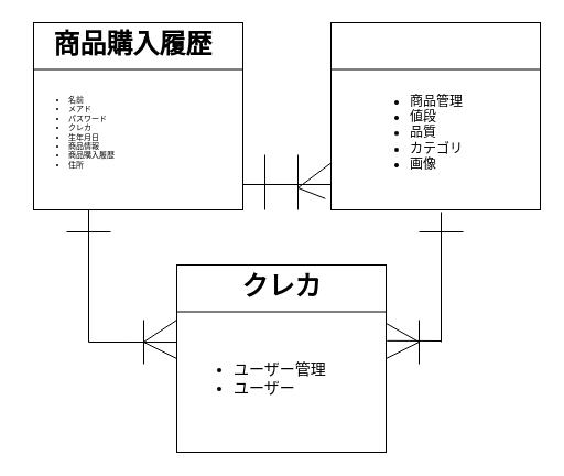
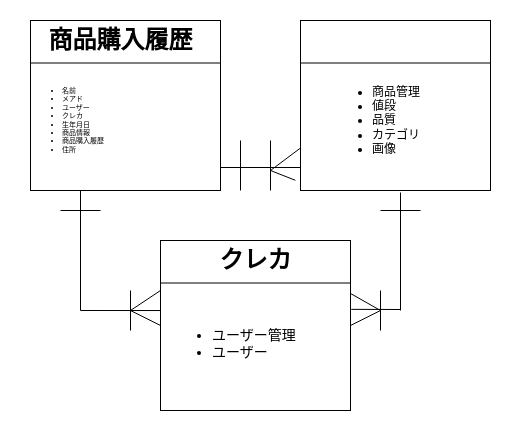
  <mxCell id="0" />
  <mxCell id="1" parent="0" />
  <mxCell id="2" value="" style="rounded=0;whiteSpace=wrap;html=1;" vertex="1" parent="1"><mxGeometry x="30" y="20" width="190" height="170" as="geometry" /></mxCell>
  <mxCell id="3" value="" style="endArrow=none;html=1;entryX=0;entryY=0.25;entryDx=0;entryDy=0;exitX=1;exitY=0.25;exitDx=0;exitDy=0;" edge="1" parent="1" source="2" target="2"><mxGeometry width="50" height="50" relative="1" as="geometry"><mxPoint x="350" y="130" as="sourcePoint" /><mxPoint x="280" y="140" as="targetPoint" /></mxGeometry></mxCell>
  <mxCell id="4" value="" style="rounded=0;whiteSpace=wrap;html=1;" vertex="1" parent="1"><mxGeometry x="300" y="20" width="190" height="170" as="geometry" /></mxCell>
  <mxCell id="5" value="" style="rounded=0;whiteSpace=wrap;html=1;" vertex="1" parent="1"><mxGeometry x="160" y="240" width="190" height="170" as="geometry" /></mxCell>
  <mxCell id="6" value="" style="endArrow=none;html=1;entryX=1;entryY=0.25;entryDx=0;entryDy=0;exitX=0;exitY=0.25;exitDx=0;exitDy=0;" edge="1" parent="1" source="4" target="4"><mxGeometry width="50" height="50" relative="1" as="geometry"><mxPoint x="230" y="190" as="sourcePoint" /><mxPoint x="280" y="140" as="targetPoint" /></mxGeometry></mxCell>
  <mxCell id="7" value="" style="endArrow=none;html=1;exitX=0;exitY=0.25;exitDx=0;exitDy=0;entryX=1;entryY=0.25;entryDx=0;entryDy=0;" edge="1" parent="1" source="5" target="5"><mxGeometry width="50" height="50" relative="1" as="geometry"><mxPoint x="230" y="190" as="sourcePoint" /><mxPoint x="280" y="140" as="targetPoint" /></mxGeometry></mxCell>
  <mxCell id="8" value="商品購入履歴" style="text;strokeColor=none;fillColor=none;html=1;fontSize=24;fontStyle=1;verticalAlign=middle;align=center;" vertex="1" parent="1"><mxGeometry x="70" y="20" width="100" height="40" as="geometry" /></mxCell>
  <mxCell id="9" value="クレカ" style="text;strokeColor=none;fillColor=none;html=1;fontSize=24;fontStyle=1;verticalAlign=middle;align=center;" vertex="1" parent="1"><mxGeometry x="205" y="240" width="100" height="40" as="geometry" /></mxCell>
  <mxCell id="10" value="&lt;ul&gt;&lt;li&gt;商品管理&lt;/li&gt;&lt;li&gt;値段&lt;/li&gt;&lt;li&gt;品質&lt;/li&gt;&lt;li&gt;カテゴリ&lt;/li&gt;&lt;li&gt;画像&lt;/li&gt;&lt;/ul&gt;" style="text;strokeColor=none;fillColor=none;html=1;whiteSpace=wrap;verticalAlign=middle;overflow=hidden;" vertex="1" parent="1"><mxGeometry x="330" y="65" width="95" height="110" as="geometry" /></mxCell>
- <mxCell id="11" value="&lt;ul style=&quot;font-size: 7px;&quot;&gt;&lt;li style=&quot;font-size: 7px;&quot;&gt;名前&lt;/li&gt;&lt;li style=&quot;font-size: 7px;&quot;&gt;メアド&lt;/li&gt;&lt;li style=&quot;font-size: 7px;&quot;&gt;パスワード&lt;/li&gt;&lt;li style=&quot;font-size: 7px;&quot;&gt;クレカ&lt;/li&gt;&lt;li style=&quot;font-size: 7px;&quot;&gt;生年月日&lt;/li&gt;&lt;li style=&quot;font-size: 7px;&quot;&gt;商品情報&lt;/li&gt;&lt;li style=&quot;font-size: 7px;&quot;&gt;商品購入履歴&lt;/li&gt;&lt;li style=&quot;font-size: 7px;&quot;&gt;住所&lt;/li&gt;&lt;/ul&gt;" style="text;strokeColor=none;fillColor=none;html=1;whiteSpace=wrap;verticalAlign=middle;overflow=hidden;fontSize=7;" vertex="1" parent="1"><mxGeometry x="20" y="50" width="150" height="140" as="geometry" /></mxCell>
+ <mxCell id="11" value="&lt;ul style=&quot;font-size: 7px;&quot;&gt;&lt;li style=&quot;font-size: 7px;&quot;&gt;名前&lt;/li&gt;&lt;li style=&quot;font-size: 7px;&quot;&gt;メアド&lt;/li&gt;&lt;li style=&quot;font-size: 7px;&quot;&gt;ユーザー&lt;/li&gt;&lt;li style=&quot;font-size: 7px;&quot;&gt;クレカ&lt;/li&gt;&lt;li style=&quot;font-size: 7px;&quot;&gt;生年月日&lt;/li&gt;&lt;li style=&quot;font-size: 7px;&quot;&gt;商品情報&lt;/li&gt;&lt;li style=&quot;font-size: 7px;&quot;&gt;商品購入履歴&lt;/li&gt;&lt;li style=&quot;font-size: 7px;&quot;&gt;住所&lt;/li&gt;&lt;/ul&gt;" style="text;strokeColor=none;fillColor=none;html=1;whiteSpace=wrap;verticalAlign=middle;overflow=hidden;fontSize=7;" vertex="1" parent="1"><mxGeometry x="20" y="50" width="150" height="140" as="geometry" /></mxCell>
  <mxCell id="12" value="&lt;ul style=&quot;font-size: 14px&quot;&gt;&lt;li style=&quot;font-size: 14px&quot;&gt;ユーザー管理&lt;/li&gt;&lt;li style=&quot;font-size: 14px&quot;&gt;ユーザー&lt;/li&gt;&lt;/ul&gt;" style="text;strokeColor=none;fillColor=none;html=1;whiteSpace=wrap;verticalAlign=middle;overflow=hidden;fontSize=14;" vertex="1" parent="1"><mxGeometry x="170" y="285" width="140" height="115" as="geometry" /></mxCell>
  <mxCell id="13" value="" style="endArrow=none;html=1;rounded=0;fontSize=14;" edge="1" parent="1"><mxGeometry relative="1" as="geometry"><mxPoint x="220" y="167" as="sourcePoint" /><mxPoint x="300" y="167" as="targetPoint" /></mxGeometry></mxCell>
  <mxCell id="14" value="" style="endArrow=none;html=1;rounded=0;fontSize=14;entryX=0;entryY=0.412;entryDx=0;entryDy=0;entryPerimeter=0;" edge="1" parent="1" target="5"><mxGeometry relative="1" as="geometry"><mxPoint x="80" y="310" as="sourcePoint" /><mxPoint x="360" y="170" as="targetPoint" /></mxGeometry></mxCell>
  <mxCell id="15" value="" style="endArrow=none;html=1;rounded=0;fontSize=14;exitX=1.004;exitY=0.405;exitDx=0;exitDy=0;exitPerimeter=0;" edge="1" parent="1" source="5"><mxGeometry relative="1" as="geometry"><mxPoint x="200" y="170" as="sourcePoint" /><mxPoint x="400" y="309" as="targetPoint" /></mxGeometry></mxCell>
  <mxCell id="16" value="" style="endArrow=none;html=1;rounded=0;fontSize=14;" edge="1" parent="1"><mxGeometry relative="1" as="geometry"><mxPoint x="80" y="310" as="sourcePoint" /><mxPoint x="80" y="190" as="targetPoint" /></mxGeometry></mxCell>
  <mxCell id="17" value="" style="endArrow=none;html=1;rounded=0;fontSize=14;" edge="1" parent="1"><mxGeometry relative="1" as="geometry"><mxPoint x="400" y="310" as="sourcePoint" /><mxPoint x="400" y="192" as="targetPoint" /></mxGeometry></mxCell>
  <mxCell id="18" value="" style="endArrow=none;html=1;rounded=0;fontSize=14;" edge="1" parent="1"><mxGeometry relative="1" as="geometry"><mxPoint x="60" y="210" as="sourcePoint" /><mxPoint x="100" y="210" as="targetPoint" /></mxGeometry></mxCell>
  <mxCell id="19" value="" style="endArrow=none;html=1;rounded=0;fontSize=14;" edge="1" parent="1"><mxGeometry relative="1" as="geometry"><mxPoint x="380" y="210" as="sourcePoint" /><mxPoint x="420" y="210" as="targetPoint" /></mxGeometry></mxCell>
  <mxCell id="20" value="" style="endArrow=none;html=1;rounded=0;fontSize=14;" edge="1" parent="1"><mxGeometry relative="1" as="geometry"><mxPoint x="130" y="330" as="sourcePoint" /><mxPoint x="130" y="290" as="targetPoint" /></mxGeometry></mxCell>
  <mxCell id="21" value="" style="endArrow=none;html=1;rounded=0;fontSize=14;" edge="1" parent="1"><mxGeometry relative="1" as="geometry"><mxPoint x="380" y="330" as="sourcePoint" /><mxPoint x="380" y="290" as="targetPoint" /></mxGeometry></mxCell>
  <mxCell id="22" value="" style="endArrow=none;html=1;rounded=0;fontSize=14;" edge="1" parent="1"><mxGeometry relative="1" as="geometry"><mxPoint x="130" y="310" as="sourcePoint" /><mxPoint x="160" y="290" as="targetPoint" /></mxGeometry></mxCell>
  <mxCell id="23" value="" style="endArrow=none;html=1;rounded=0;fontSize=14;entryX=0;entryY=0.5;entryDx=0;entryDy=0;" edge="1" parent="1" target="5"><mxGeometry relative="1" as="geometry"><mxPoint x="130" y="310" as="sourcePoint" /><mxPoint x="360" y="170" as="targetPoint" /></mxGeometry></mxCell>
  <mxCell id="24" value="" style="endArrow=none;html=1;rounded=0;fontSize=14;" edge="1" parent="1"><mxGeometry relative="1" as="geometry"><mxPoint x="240" y="140" as="sourcePoint" /><mxPoint x="240" y="190" as="targetPoint" /></mxGeometry></mxCell>
  <mxCell id="25" value="" style="endArrow=none;html=1;rounded=0;fontSize=14;entryX=0.999;entryY=0.311;entryDx=0;entryDy=0;entryPerimeter=0;" edge="1" parent="1" target="5"><mxGeometry relative="1" as="geometry"><mxPoint x="380" y="310" as="sourcePoint" /><mxPoint x="360" y="170" as="targetPoint" /></mxGeometry></mxCell>
  <mxCell id="26" value="" style="endArrow=none;html=1;rounded=0;fontSize=14;entryX=1;entryY=0.5;entryDx=0;entryDy=0;" edge="1" parent="1" target="5"><mxGeometry relative="1" as="geometry"><mxPoint x="380" y="310" as="sourcePoint" /><mxPoint x="360" y="170" as="targetPoint" /></mxGeometry></mxCell>
  <mxCell id="27" value="" style="endArrow=none;html=1;rounded=0;fontSize=14;" edge="1" parent="1"><mxGeometry relative="1" as="geometry"><mxPoint x="270" y="140" as="sourcePoint" /><mxPoint x="270" y="190" as="targetPoint" /></mxGeometry></mxCell>
  <mxCell id="28" value="" style="endArrow=none;html=1;rounded=0;fontSize=14;entryX=0;entryY=0.75;entryDx=0;entryDy=0;" edge="1" parent="1" target="4"><mxGeometry relative="1" as="geometry"><mxPoint x="270" y="170" as="sourcePoint" /><mxPoint x="360" y="170" as="targetPoint" /></mxGeometry></mxCell>
  <mxCell id="29" value="" style="endArrow=none;html=1;rounded=0;fontSize=14;entryX=-0.027;entryY=0.94;entryDx=0;entryDy=0;entryPerimeter=0;" edge="1" parent="1" target="4"><mxGeometry relative="1" as="geometry"><mxPoint x="270" y="170" as="sourcePoint" /><mxPoint x="360" y="170" as="targetPoint" /></mxGeometry></mxCell>
